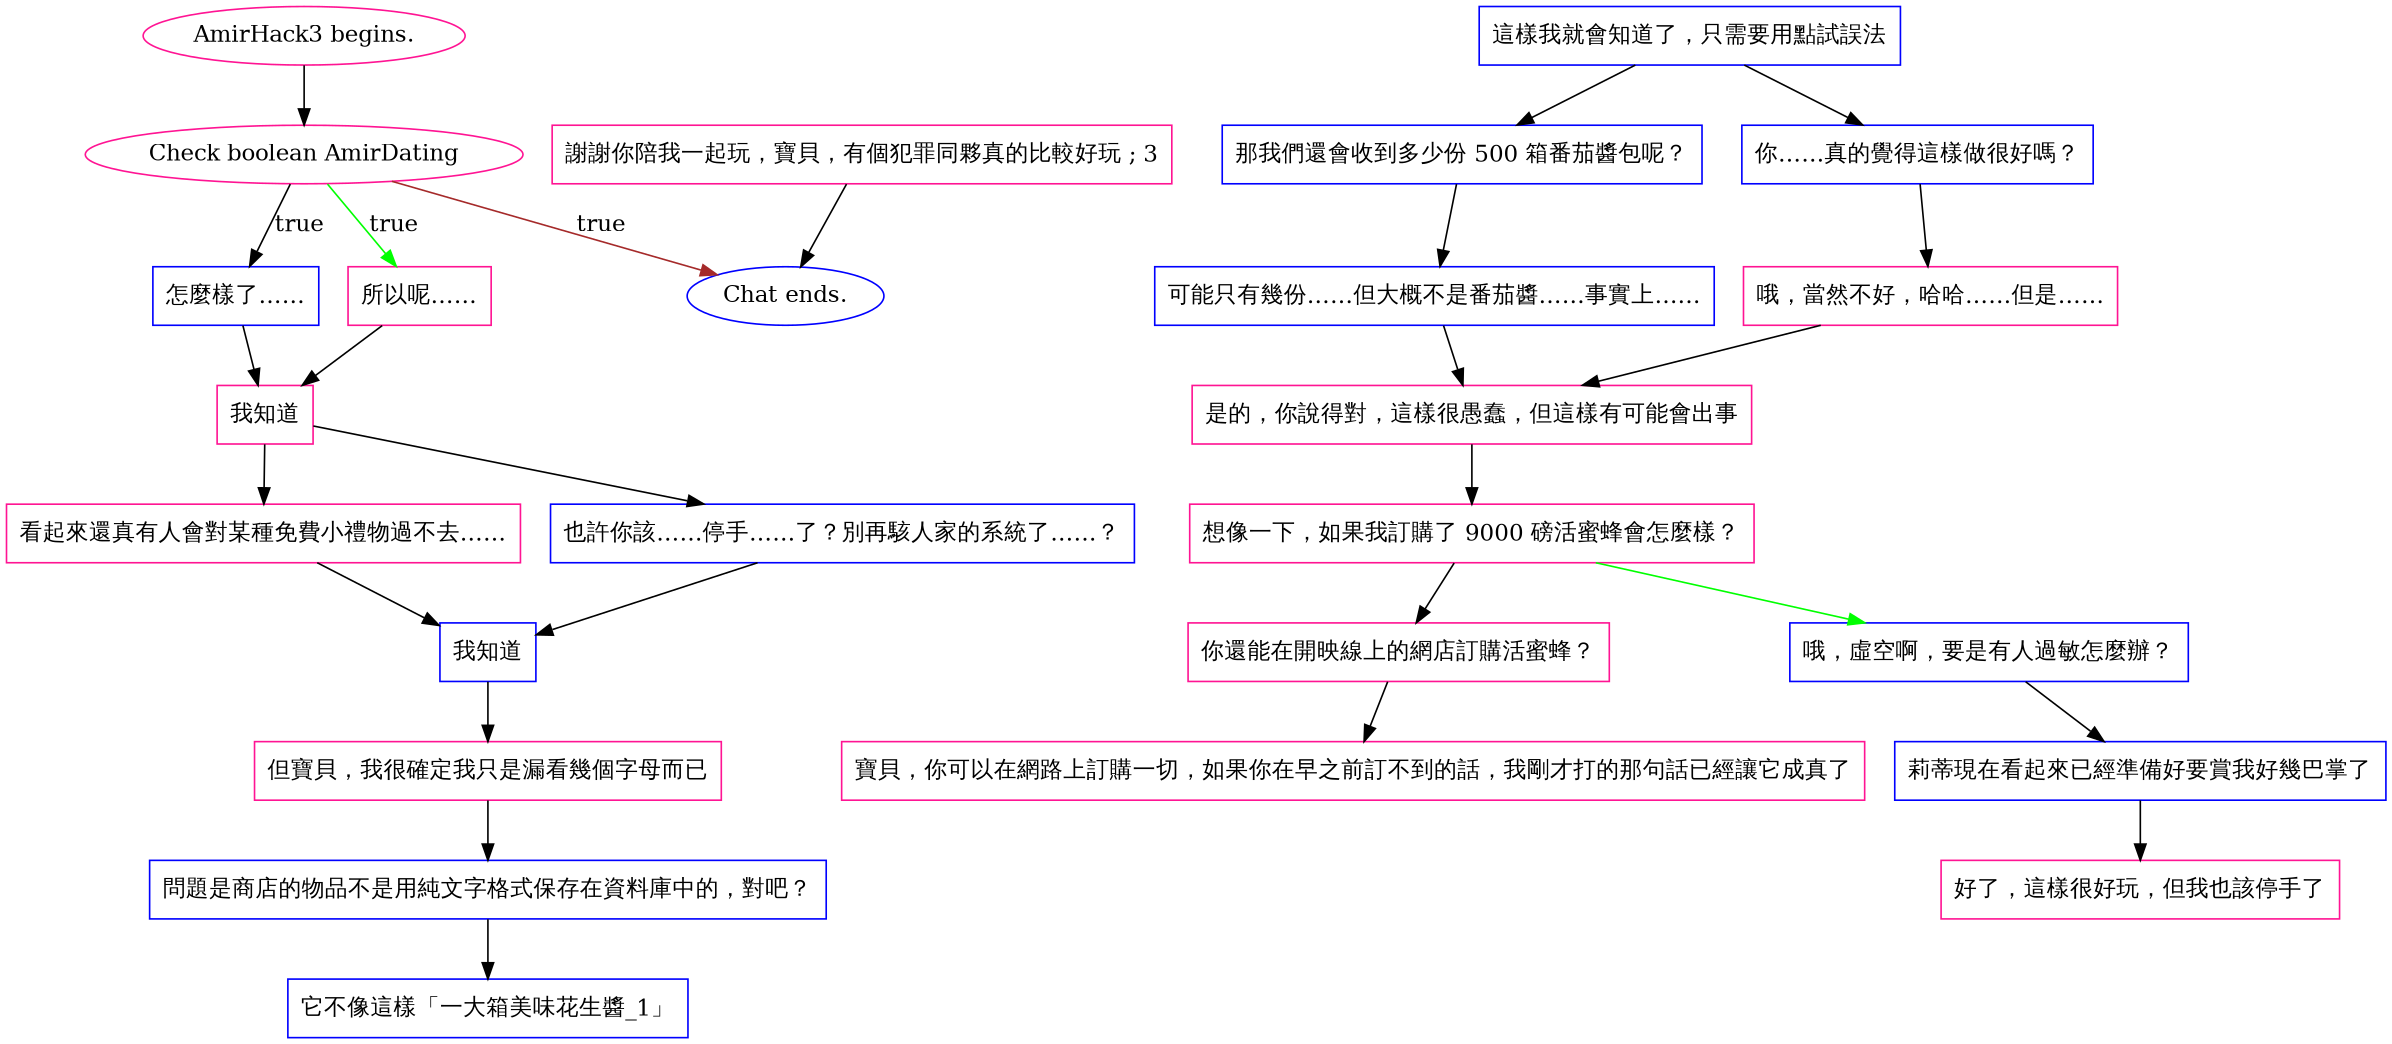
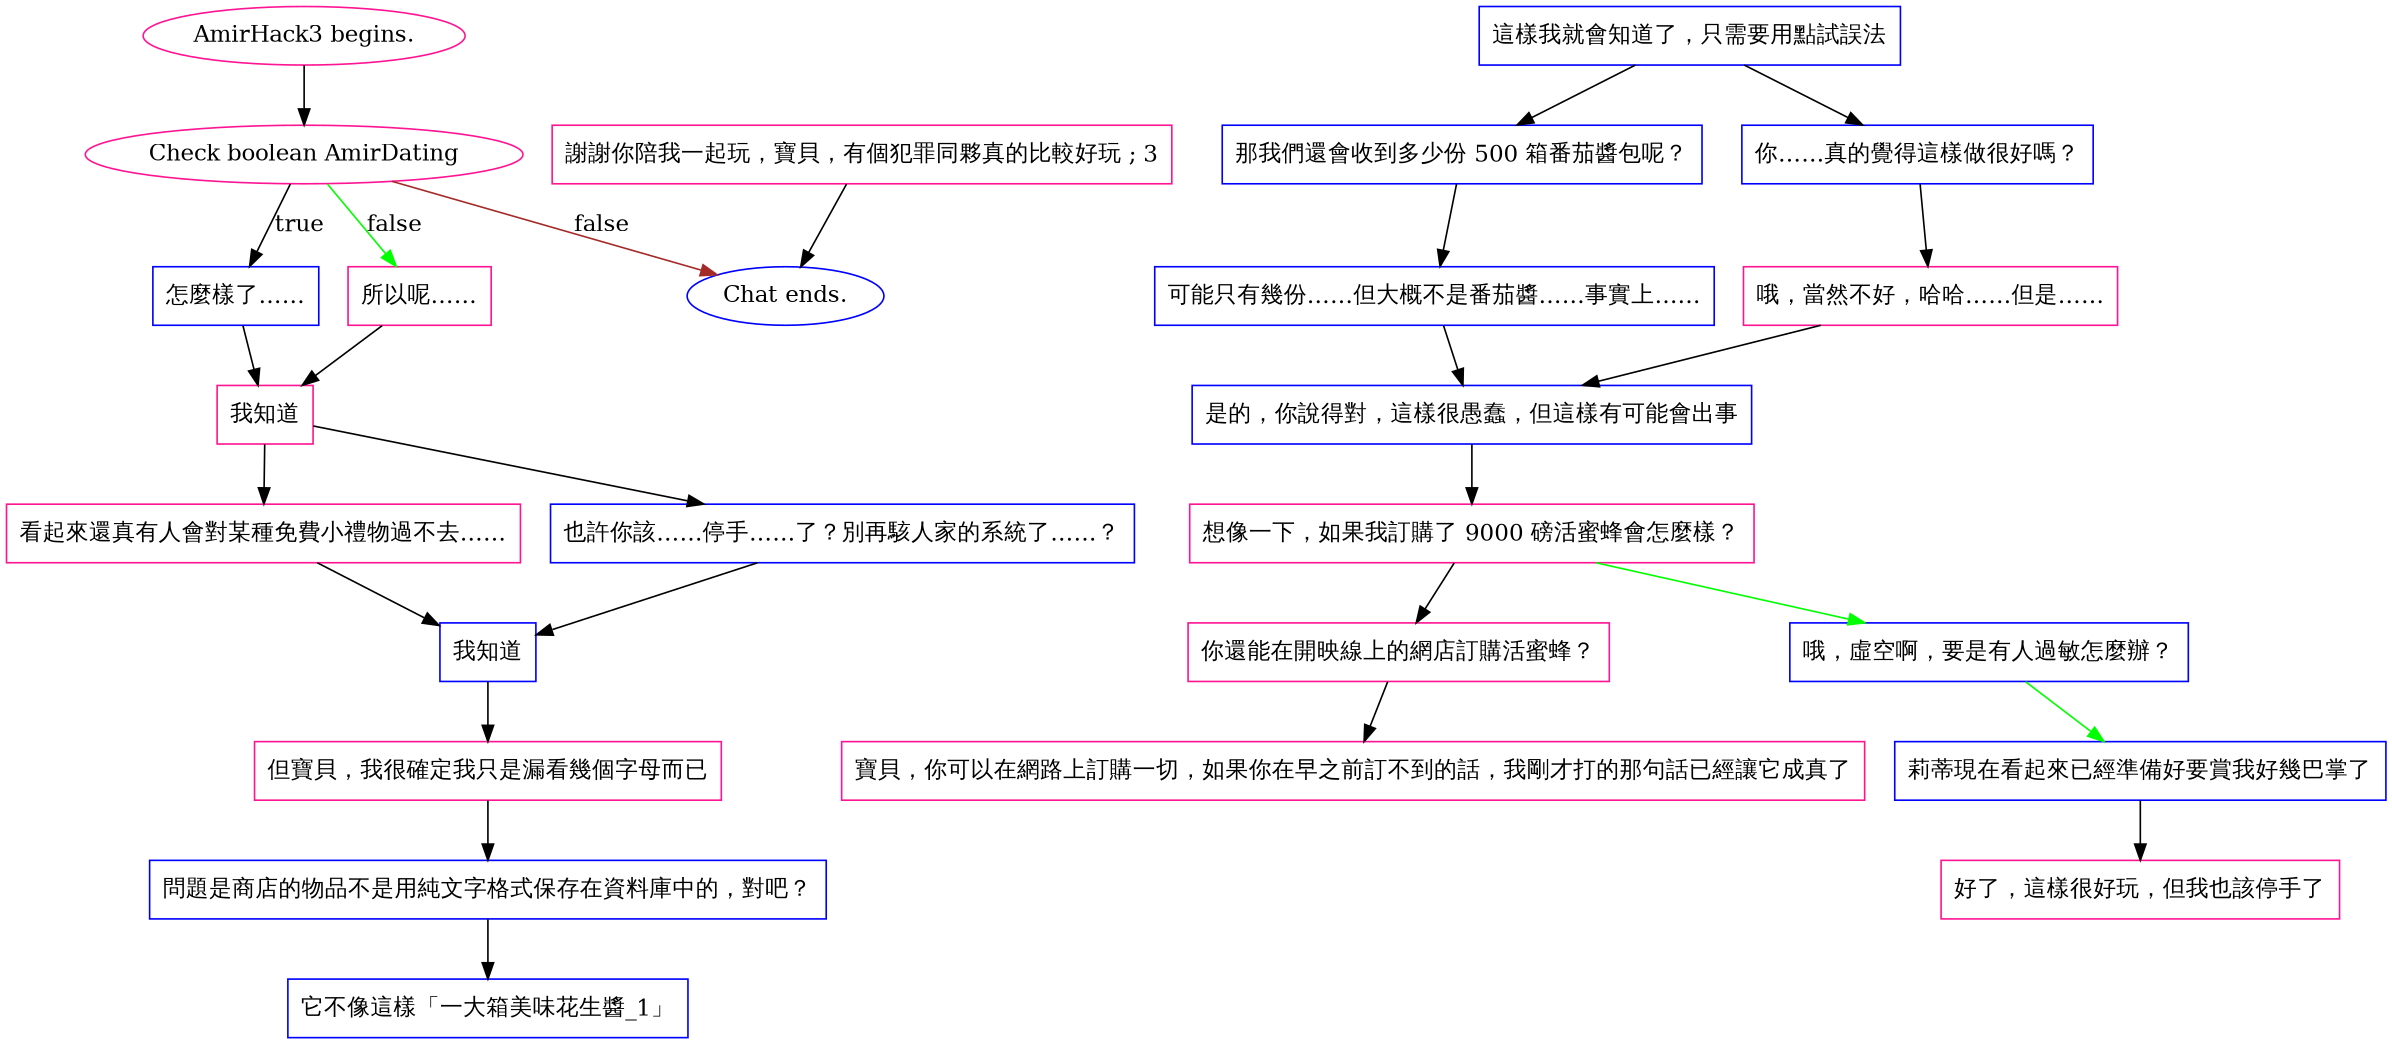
  digraph {
    node [color=deeppink shape=box]
    "AmirHack3 begins." [shape=""]
    n2 [label="Check boolean AmirDating" shape=""]
    n3 [color=blue label="怎麼樣了……"]
    n4 [label="所以呢……"]
    "Chat ends." [color=blue shape=""]
    n6 [label="我知道"]
    n7 [label="看起來還真有人會對某種免費小禮物過不去……"]
    n8 [color=blue label="也許你該……停手……了？別再駭人家的系統了……？"]
    n9 [color=blue label="我知道"]
    n10 [label="但寶貝，我很確定我只是漏看幾個字母而已"]
    n11 [color=blue label="問題是商店的物品不是用純文字格式保存在資料庫中的，對吧？"]
    n12 [color=blue label="它不像這樣「一大箱美味花生醬_1」"]
    n13 [color=blue label="這樣我就會知道了，只需要用點試誤法"]
    n14 [color=blue label="那我們還會收到多少份 500 箱番茄醬包呢？"]
    n15 [color=blue label="你……真的覺得這樣做很好嗎？"]
    n16 [color=blue label="可能只有幾份……但大概不是番茄醬……事實上……"]
    n17 [label="哦，當然不好，哈哈……但是……"]
-   n18 [label="是的，你說得對，這樣很愚蠢，但這樣有可能會出事"]
+   n18 [color=blue label="是的，你說得對，這樣很愚蠢，但這樣有可能會出事"]
    n19 [label="想像一下，如果我訂購了 9000 磅活蜜蜂會怎麼樣？"]
    n20 [label="你還能在開映線上的網店訂購活蜜蜂？"]
    n21 [color=blue label="哦，虛空啊，要是有人過敏怎麼辦？"]
    n22 [label="寶貝，你可以在網路上訂購一切，如果你在早之前訂不到的話，我剛才打的那句話已經讓它成真了"]
    n23 [color=blue label="莉蒂現在看起來已經準備好要賞我好幾巴掌了"]
    n24 [label="好了，這樣很好玩，但我也該停手了"]
    n25 [label="謝謝你陪我一起玩，寶貝，有個犯罪同夥真的比較好玩 ; 3"]
    "AmirHack3 begins." -> n2
    n2 -> n3 [color=black label=true]
-   n2 -> n4 [color=green label=true]
-   n2 -> "Chat ends." [color=brown label=true]
+   n2 -> n4 [color=green label=false]
+   n2 -> "Chat ends." [color=brown label=false]
    n3 -> n6
    n4 -> n6
    n6 -> n7
    n6 -> n8
    n7 -> n9
    n8 -> n9
    n9 -> n10
    n10 -> n11
    n11 -> n12
    n13 -> n14
    n13 -> n15
    n14 -> n16
    n15 -> n17
    n16 -> n18
    n17 -> n18
    n18 -> n19
    n19 -> n20
    n19 -> n21 [color=green]
    n20 -> n22
-   n21 -> n23
+   n21 -> n23 [color=green]
    n23 -> n24
    n25 -> "Chat ends."
  }
